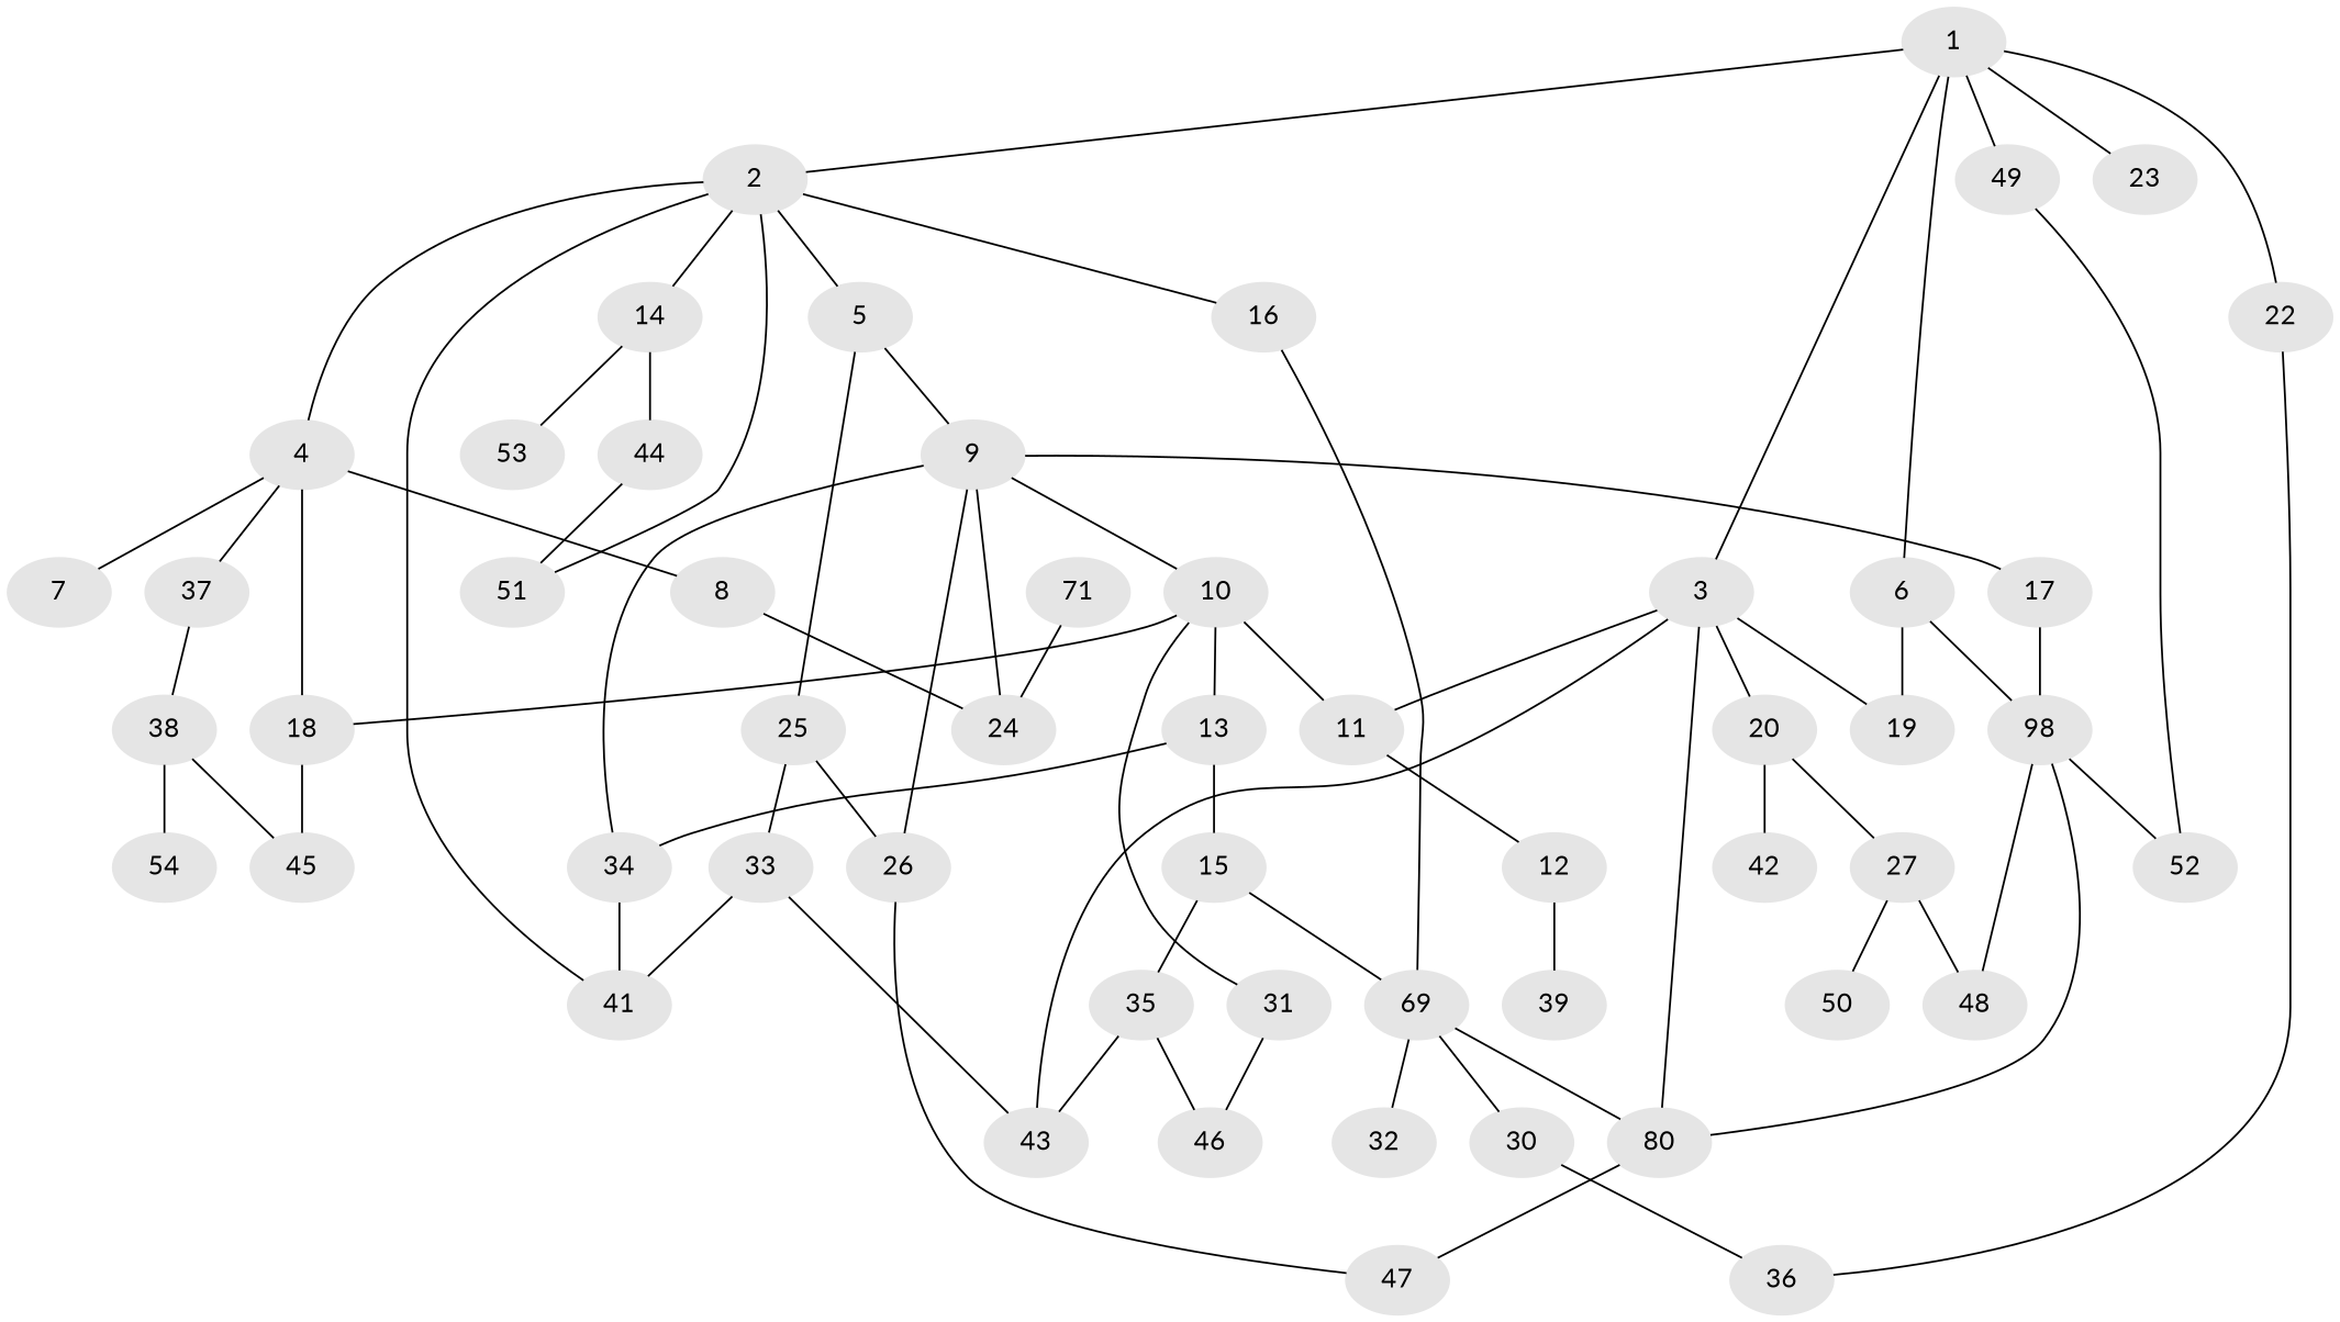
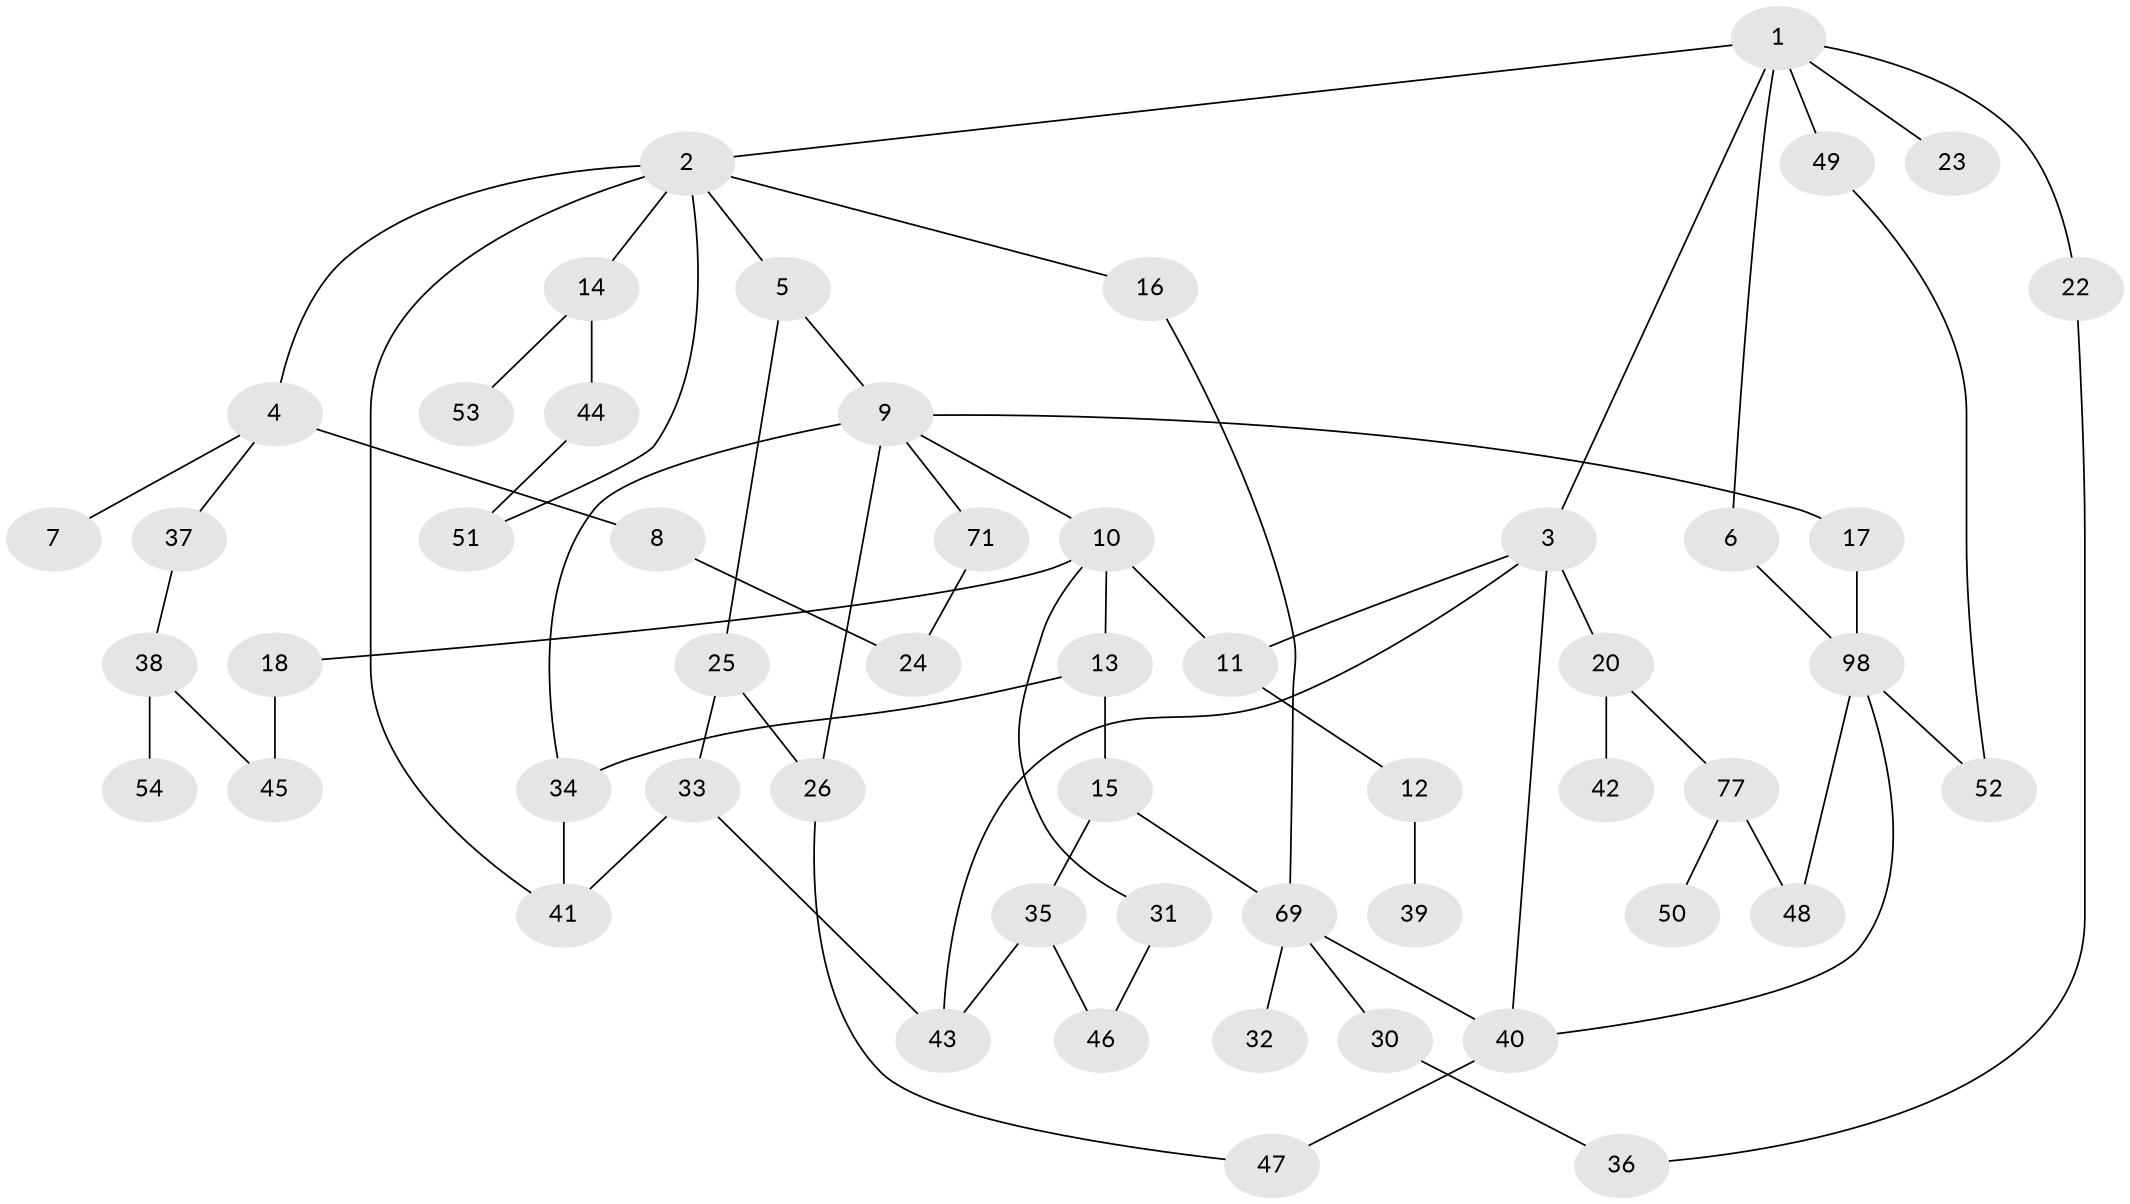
  graph {
    fontname=Lato
    node [color=gray90 fontname=Lato style=filled]
    edge [fontname=Lato]
    1
    2
    3
    6
    22
    23
    49
    4
    5
    14
    16
    41
    51
    11
-   19
    20
-   40 [label=80]
+   40
    43
    n19 [label=98]
    36
    52
    7
    8
    18
    37
    9
    25
    44
    53
    n30 [label=69]
    12
-   27
+   27 [label=77]
    42
    47
    24
    45
    38
    10
    17
    n40 [label=71]
    26
    34
    33
    48
    13
    31
    15
    46
    39
    35
    30
    32
    50
    54
    1 -- 2
    1 -- 3
    1 -- 6
    1 -- 22
    1 -- 23
    1 -- 49
    2 -- 4
    2 -- 5
    2 -- 14
    2 -- 16
    2 -- 41
    2 -- 51
    3 -- 11
-   3 -- 19
    3 -- 20
    3 -- 40
    3 -- 43
-   6 -- 19
    6 -- n19
    22 -- 36
    49 -- 52
    4 -- 7
    4 -- 8
-   4 -- 18
    4 -- 37
    5 -- 9
    5 -- 25
    14 -- 44
    14 -- 53
    16 -- n30
    11 -- 12
    20 -- 27
    20 -- 42
    40 -- 47
    n19 -- 40
    n19 -- 52
    n19 -- 48
    8 -- 24
    18 -- 45
    37 -- 38
    9 -- 10
    9 -- 17
-   9 -- 24
+   9 -- n40
    9 -- 26
    9 -- 34
    25 -- 26
    25 -- 33
    44 -- 51
    n30 -- 40
    n30 -- 30
    n30 -- 32
    12 -- 39
    27 -- 48
    27 -- 50
    38 -- 45
    38 -- 54
    10 -- 11
    10 -- 18
    10 -- 13
    10 -- 31
    17 -- n19
    n40 -- 24
    26 -- 47
    34 -- 41
    33 -- 41
    33 -- 43
    13 -- 34
    13 -- 15
    31 -- 46
    15 -- n30
    15 -- 35
    35 -- 43
    35 -- 46
    30 -- 36
  }
